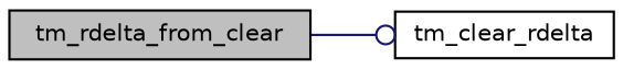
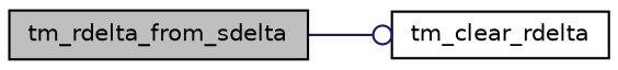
  digraph {
    rankdir=LR
    node [color=black fontname=Helvetica fontsize=10 shape=record]
-   n1 [fillcolor=grey75 fontcolor=black height=0.2 label=tm_rdelta_from_clear style=filled width=0.4]
+   n1 [fillcolor=grey75 fontcolor=black height=0.2 label=tm_rdelta_from_sdelta style=filled width=0.4]
    n2 [height=0.2 label=tm_clear_rdelta width=0.4]
    n1 -> n2 [color=midnightblue fontname=Helvetica fontsize=10 labelfontname=Helvetica labelfontsize=10 style=solid arrowhead=odot]
  }
